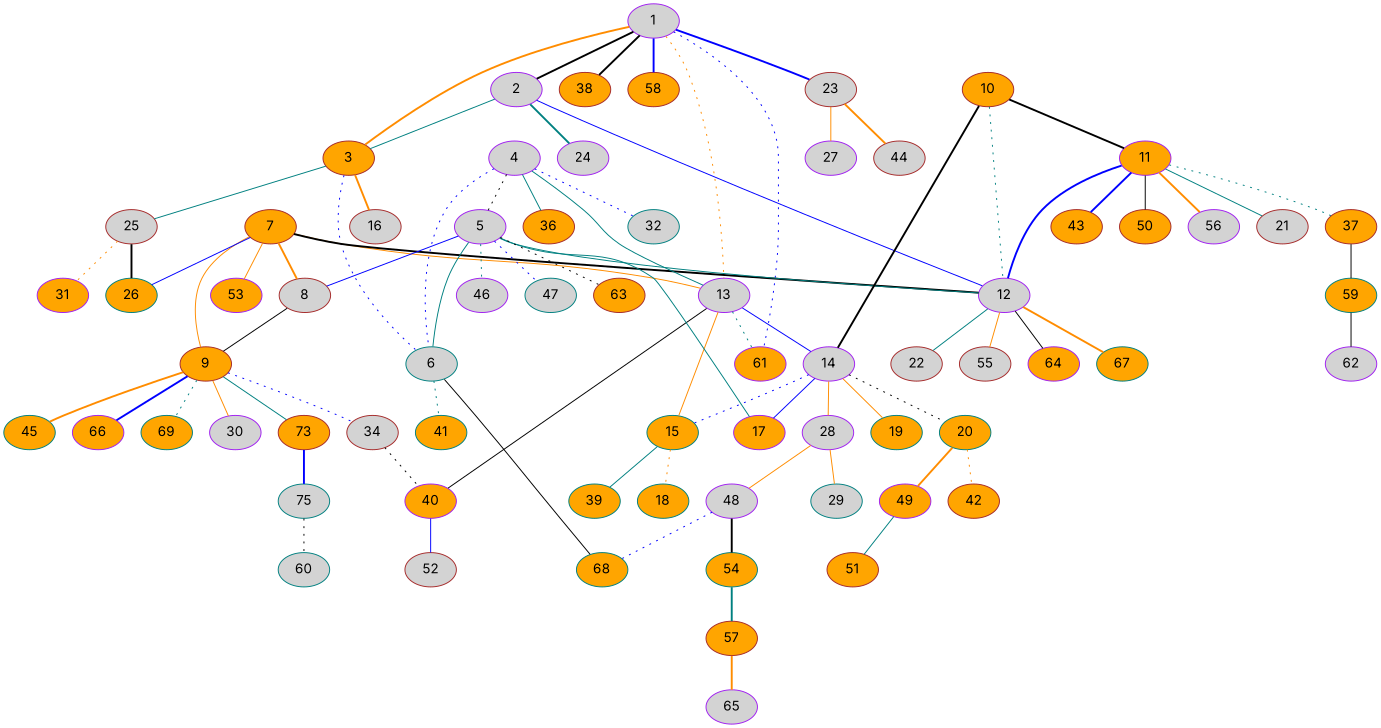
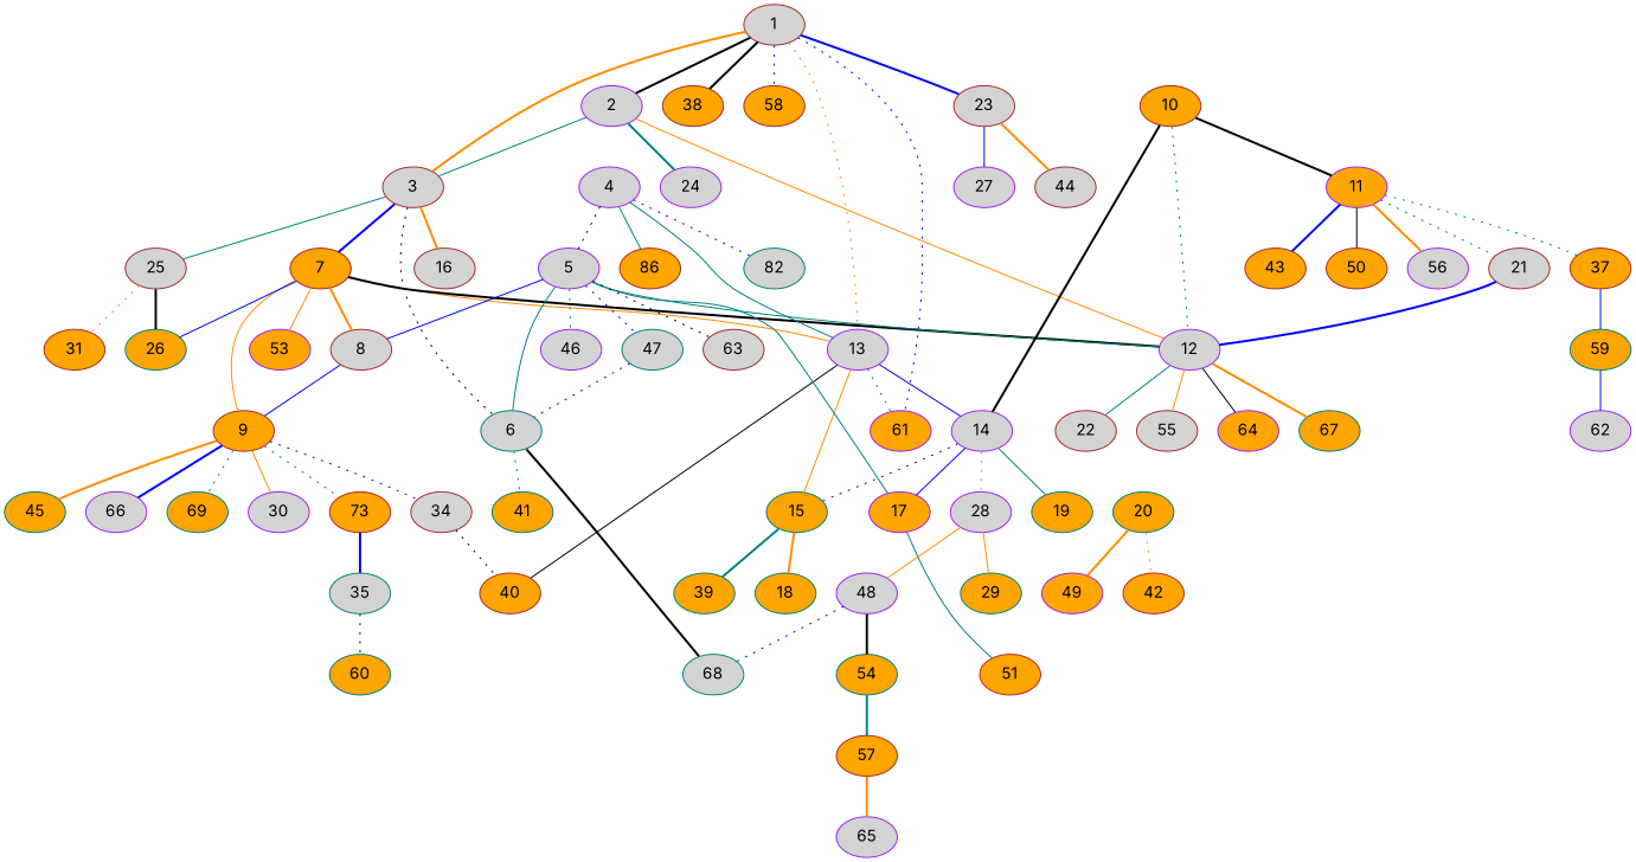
  graph {
    fontname=Inter
    node [color=brown fillcolor=orange fontname=Inter style=filled]
    edge [color=darkorange fontname=Inter style=solid]
-   1 [color=purple fillcolor=lightgrey]
+   1 [fillcolor=lightgrey]
    2 [color=purple fillcolor=lightgrey]
-   3
+   3 [fillcolor=lightgrey]
    13 [color=purple fillcolor=lightgrey]
    23 [fillcolor=lightgrey]
    38
    58
    61 [color=purple]
    12 [color=purple fillcolor=lightgrey]
    24 [color=purple fillcolor=lightgrey]
    6 [color=teal fillcolor=lightgrey]
    7
    16 [fillcolor=lightgrey]
    25 [fillcolor=lightgrey]
    14 [color=purple fillcolor=lightgrey]
    15 [color=teal]
-   40 [color=purple]
+   40
    27 [color=purple fillcolor=lightgrey]
    44 [fillcolor=lightgrey]
    22 [fillcolor=lightgrey]
    55 [fillcolor=lightgrey]
    64 [color=purple]
    67 [color=teal]
    41 [color=teal]
-   68 [color=teal]
+   68 [color=teal fillcolor=lightgrey]
    8 [fillcolor=lightgrey]
    9
    26 [color=teal]
    53 [color=purple]
-   31 [color=purple]
+   31
    4 [color=purple fillcolor=lightgrey]
    5 [color=purple fillcolor=lightgrey]
-   32 [color=teal fillcolor=lightgrey]
-   36
+   32 [color=teal fillcolor=lightgrey label=82]
+   36 [label=86]
    17 [color=purple]
    46 [color=purple fillcolor=lightgrey]
    47 [color=teal fillcolor=lightgrey]
-   63
+   63 [fillcolor=lightgrey]
    30 [color=purple fillcolor=lightgrey]
    n40 [label=73]
    34 [fillcolor=lightgrey]
    45 [color=teal]
-   66 [color=purple]
+   66 [color=purple fillcolor=lightgrey]
    69 [color=teal]
-   35 [color=teal fillcolor=lightgrey label=75]
+   35 [color=teal fillcolor=lightgrey]
    10
    11 [color=purple]
    21 [fillcolor=lightgrey]
    37
    43
    50
    56 [color=purple fillcolor=lightgrey]
    19 [color=teal]
    20 [color=teal]
    28 [color=purple fillcolor=lightgrey]
    59 [color=teal]
    18 [color=teal]
    39 [color=teal]
-   52 [fillcolor=lightgrey]
    42
    49 [color=purple]
-   29 [color=teal fillcolor=lightgrey]
+   29 [color=teal]
    48 [color=purple fillcolor=lightgrey]
    51
    54 [color=teal]
-   60 [color=teal fillcolor=lightgrey]
+   60 [color=teal]
    62 [color=purple fillcolor=lightgrey]
    57
    65 [color=purple fillcolor=lightgrey]
    1 -- 2 [color=black style=bold]
    1 -- 3 [style=bold]
    1 -- 13 [style=dotted]
    1 -- 23 [color=blue style=bold]
    1 -- 38 [color=black style=bold]
-   1 -- 58 [color=blue style=bold]
+   1 -- 58 [color=blue style=dotted]
    1 -- 61 [color=blue style=dotted]
    2 -- 3 [color=teal]
-   2 -- 12 [color=blue]
+   2 -- 12
    2 -- 24 [color=teal style=bold]
-   3 -- 6 [color=blue style=dotted]
+   3 -- 6 [color=black style=dotted]
+   3 -- 7 [color=blue style=bold]
    3 -- 16 [style=bold]
    3 -- 25 [color=teal]
    13 -- 61 [color=teal style=dotted]
    13 -- 14 [color=blue]
    13 -- 15
    13 -- 40 [color=black]
-   23 -- 27
+   23 -- 27 [color=blue]
    23 -- 44 [style=bold]
    12 -- 22 [color=teal]
    12 -- 55
    12 -- 64 [color=black]
    12 -- 67 [style=bold]
    6 -- 41 [color=teal style=dotted]
-   6 -- 68 [color=black]
+   6 -- 68 [color=black style=bold]
    7 -- 13
    7 -- 12 [color=black style=bold]
    7 -- 8 [style=bold]
    7 -- 9
    7 -- 26 [color=blue]
    7 -- 53
    25 -- 26 [color=black style=bold]
    25 -- 31 [style=dotted]
    14 -- 15 [color=blue style=dotted]
    14 -- 17 [color=blue]
-   14 -- 19
-   14 -- 20 [color=black style=dotted]
-   14 -- 28
-   15 -- 18 [style=dotted]
-   15 -- 39 [color=teal]
-   40 -- 52 [color=blue]
-   8 -- 9 [color=black]
+   14 -- 19 [color=teal]
+   14 -- 28 [style=dotted]
+   15 -- 18 [style=bold]
+   15 -- 39 [color=teal style=bold]
+   8 -- 9 [color=blue]
    9 -- 30
-   9 -- n40 [color=teal]
+   9 -- n40 [color=teal style=dotted]
    9 -- 34 [color=blue style=dotted]
    9 -- 45 [style=bold]
    9 -- 66 [color=blue style=bold]
    9 -- 69 [color=teal style=dotted]
    4 -- 13 [color=teal]
-   4 -- 6 [color=blue style=dotted]
+   47 -- 6 [color=blue style=dotted]
    4 -- 5 [color=black style=dotted]
    4 -- 32 [color=blue style=dotted]
    4 -- 36 [color=teal]
    5 -- 12 [color=teal]
    5 -- 6 [color=teal]
    5 -- 8 [color=blue]
    5 -- 17 [color=teal]
    5 -- 46 [color=teal style=dotted]
    5 -- 47 [color=blue style=dotted]
    5 -- 63 [color=black style=dotted]
    n40 -- 35 [color=blue style=bold]
    34 -- 40 [color=black style=dotted]
    35 -- 60 [color=black style=dotted]
    10 -- 12 [color=teal style=dotted]
    10 -- 14 [color=black style=bold]
    10 -- 11 [color=black style=bold]
-   11 -- 12 [color=blue style=bold]
-   11 -- 21 [color=teal]
+   21 -- 12 [color=blue style=bold]
+   11 -- 21 [color=teal style=dotted]
    11 -- 37 [color=teal style=dotted]
    11 -- 43 [color=blue style=bold]
    11 -- 50 [color=black]
    11 -- 56 [style=bold]
-   37 -- 59 [color=black]
+   37 -- 59 [color=blue]
    20 -- 42 [style=dotted]
    20 -- 49 [style=bold]
    28 -- 29
    28 -- 48
-   59 -- 62 [color=black]
-   49 -- 51 [color=teal]
+   59 -- 62 [color=blue]
+   17 -- 51 [color=teal]
    48 -- 68 [color=blue style=dotted]
    48 -- 54 [color=black style=bold]
    54 -- 57 [color=teal style=bold]
    57 -- 65 [style=bold]
  }
